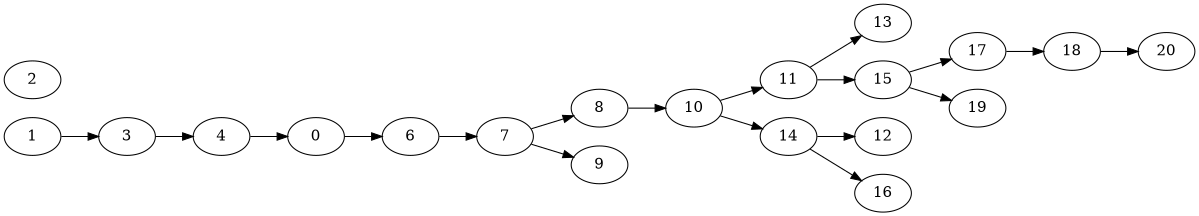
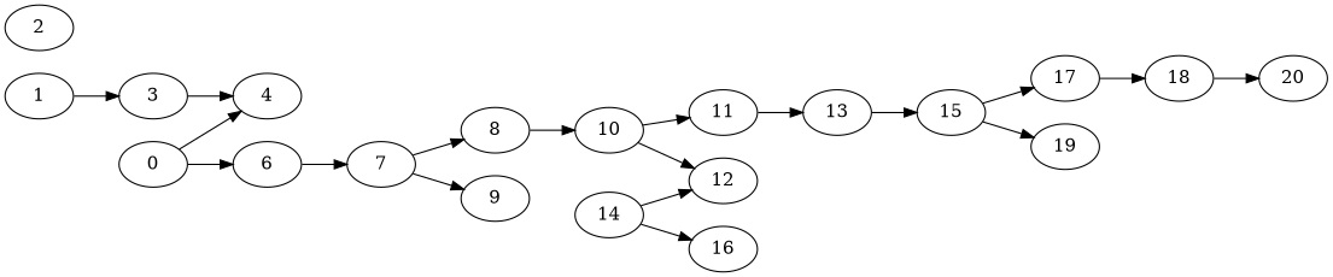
  digraph {
    rankdir=LR
    node [alpha=0.14]
    1 [alpha=0.07 expect_size=12907520]
    3 [alpha=0.20 expect_size=50561024]
    4 [alpha=0.13 expect_size=34800640]
    n4 [alpha=0.09 expect_size=17485824 label=0]
    2 [alpha=0.09 expect_size=11201536]
    6 [alpha=0.19 expect_size=12324864]
    7 [alpha=0.04 expect_size=19602432]
    8 [alpha=0.18 expect_size=34690048]
    9 [expect_size=37340160]
    10 [expect_size=34891776]
    11 [alpha=0.05 expect_size=28811264]
    12 [alpha=0.16 expect_size=44856320]
    13 [alpha=0.00 expect_size=19310592]
    15 [alpha=0.06 expect_size=49644544]
    14 [alpha=0.04 expect_size=19301376]
    16 [expect_size=23234560]
    17 [alpha=0.03 expect_size=21643264]
    19 [alpha=0.13 expect_size=27000832]
    18 [alpha=0.19 expect_size=31065088]
    20 [alpha=0.15 expect_size=12241920]
    1 -> 3
    3 -> 4
-   4 -> n4
+   n4 -> 4
    n4 -> 6
    6 -> 7
    7 -> 8
    7 -> 9
    8 -> 10
    10 -> 11
-   10 -> 14
+   10 -> 12
    11 -> 13
-   11 -> 15
+   13 -> 15
    15 -> 17
    15 -> 19
    14 -> 12
    14 -> 16
    17 -> 18
    18 -> 20
  }
